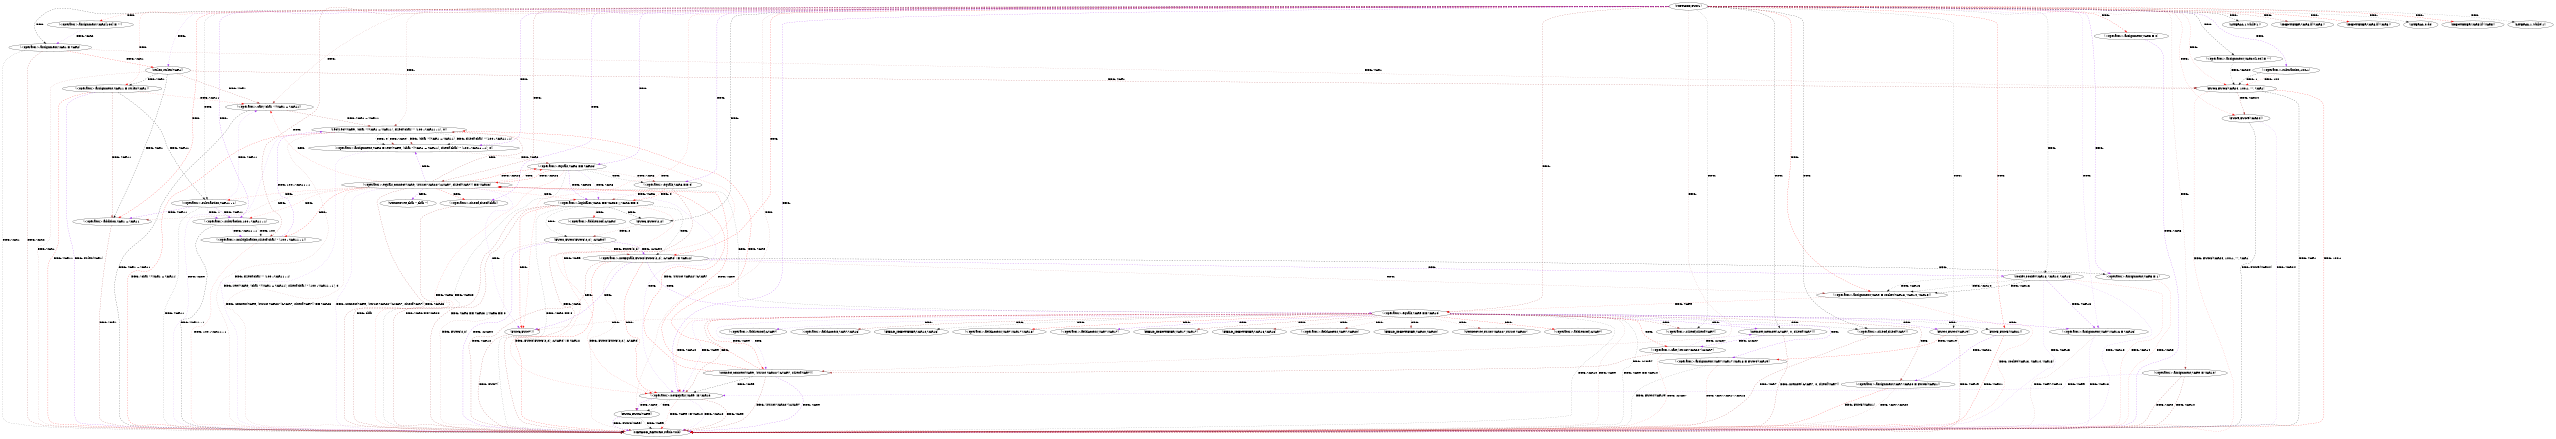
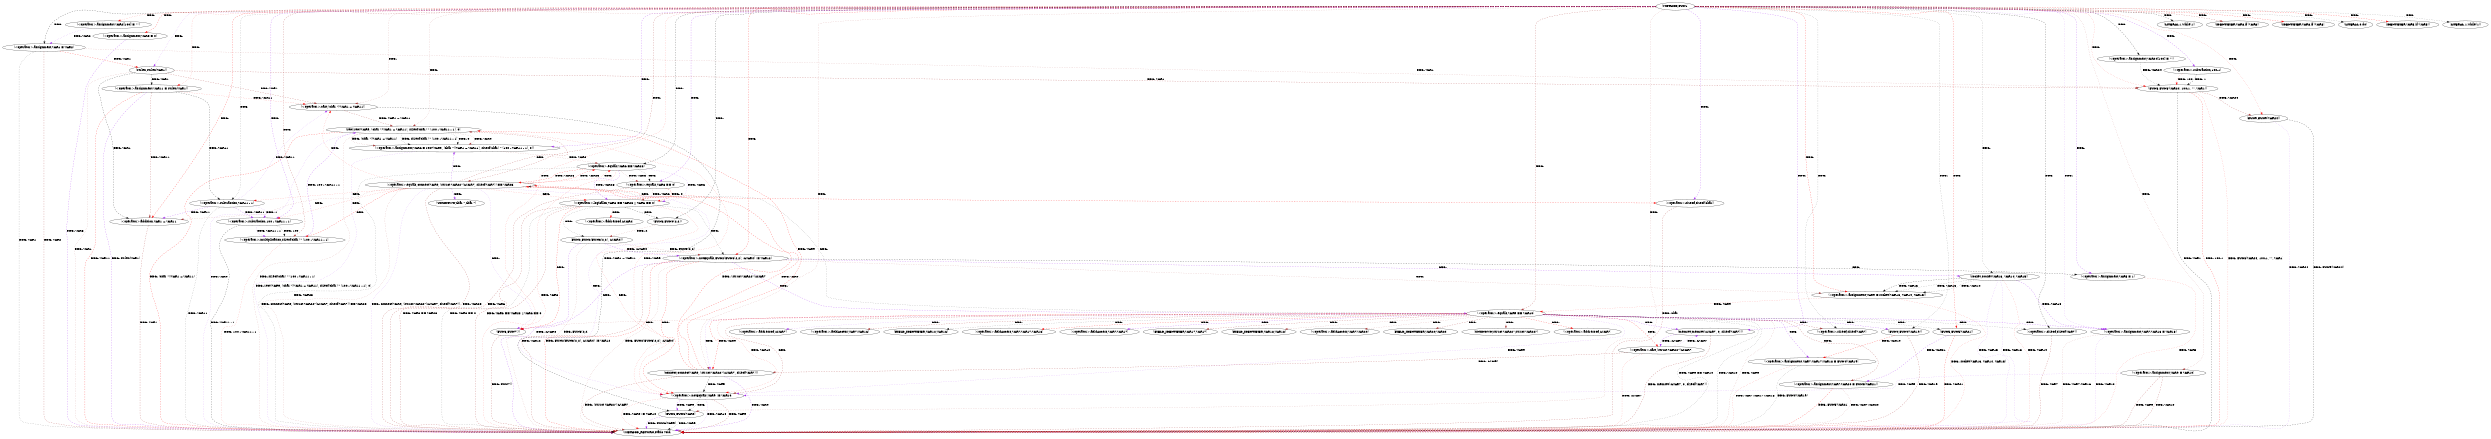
  digraph {
    edge [color=brown style=dashed]
    n1 [label="(METHOD,FUN1)"]
    n2 [label="(<operator>.assignment,VAR2[100] = \"\")"]
    n3 [label="(<operator>.assignment,VAR1 = VAR2)"]
    n4 [label="(LITERAL,1,while(1))"]
    n5 [label="(<operator>.assignment,VAR5 = 0)"]
    n6 [label="(<operator>.assignment,VAR9 = VAR10)"]
    n7 [label="(<operator>.assignment,VAR11 = strlen(VAR1))"]
    n8 [label="(strlen,strlen(VAR1))"]
    n9 [label="(<operator>.notEquals,FUN2(FUN3(2,2), &VAR4) != VAR12)"]
    n10 [label="(FUN3,FUN0(2,2))"]
    n11 [label="(<operator>.assignment,VAR5 = 1)"]
    n12 [label="(<operator>.assignment,VAR9 = socket(VAR13, VAR14, VAR15))"]
    n13 [label="(socket,socket(VAR13, VAR14, VAR15))"]
    n14 [label="(<operator>.equals,VAR9 == VAR10)"]
    n15 [label="(memset,memset(&VAR7, 0, sizeof(VAR7)))"]
    n16 [label="(<operator>.sizeOf,sizeof(VAR7))"]
    n17 [label="(<operator>.assignment,VAR7.VAR16 = VAR13)"]
    n18 [label="(FUN4,FUN4(VAR19))"]
    n19 [label="(FUN5,FUN5(VAR21))"]
    n20 [label="(<operator>.equals,connect(VAR9, (struct VAR22*)&VAR7, sizeof(VAR7)) == VAR23)"]
    n21 [label="(connect,connect(VAR9, (struct VAR22*)&VAR7, sizeof(VAR7)))"]
    n22 [label="(<operator>.sizeOf,sizeof(VAR7))"]
    n23 [label="(<operator>.assignment,VAR6 = recv(VAR9, (char *)(VAR1 + VAR11), sizeof(char) * (100 - VAR11 - 1), 0))"]
    n24 [label="(recv,recv(VAR9, (char *)(VAR1 + VAR11), sizeof(char) * (100 - VAR11 - 1), 0))"]
    n25 [label="(<operator>.cast,(char *)(VAR1 + VAR11))"]
    n26 [label="(<operator>.addition,VAR1 + VAR11)"]
    n27 [label="(<operator>.multiplication,sizeof(char) * (100 - VAR11 - 1))"]
    n28 [label="(<operator>.sizeOf,sizeof(char))"]
    n29 [label="(<operator>.subtraction,100 - VAR11 - 1)"]
    n30 [label="(<operator>.subtraction,VAR11 - 1)"]
    n31 [label="(<operator>.equals,VAR6 == VAR23)"]
    n32 [label="(<operator>.equals,VAR6 == 0)"]
    n33 [label="(IDENTIFIER,VAR8,if (VAR8))"]
    n34 [label="(IDENTIFIER,VAR8,if (VAR8))"]
    n35 [label="(LITERAL,0,do)"]
    n36 [label="(<operator>.notEquals,VAR9 != VAR10)"]
    n37 [label="(FUN6,FUN6(VAR9))"]
    n38 [label="(IDENTIFIER,VAR5,if (VAR5))"]
    n39 [label="(FUN6,FUN7())"]
    n40 [label="(LITERAL,1,while(1))"]
    n41 [label="(<operator>.assignment,VAR24[100] = \"\")"]
    n42 [label="(FUN8,FUN8(VAR24, 100-1, \"\", VAR1))"]
    n43 [label="(<operator>.subtraction,100-1)"]
    n44 [label="(FUN9,FUN9(VAR24))"]
    n45 [label="(METHOD_RETURN,static void)"]
    n46 [label="(FUN2,FUN2(FUN3(2,2), &VAR4))"]
    n47 [label="(<operator>.assignment,VAR7.VAR17.VAR18 = FUN4(VAR19))"]
    n48 [label="(<operator>.assignment,VAR7.VAR20 = FUN5(VAR21))"]
    n49 [label="(<operator>.cast,(struct VAR22*)&VAR7)"]
    n50 [label="(<operator>.addressOf,&VAR7)"]
    n51 [label="(<operator>.fieldAccess,VAR7.VAR16)"]
    n52 [label="(FIELD_IDENTIFIER,VAR12,VAR16)"]
    n53 [label="(<operator>.fieldAccess,VAR7.VAR17.VAR18)"]
    n54 [label="(<operator>.fieldAccess,VAR7.VAR17)"]
    n55 [label="(FIELD_IDENTIFIER,VAR17,VAR17)"]
    n56 [label="(FIELD_IDENTIFIER,VAR18,VAR18)"]
    n57 [label="(<operator>.fieldAccess,VAR7.VAR20)"]
    n58 [label="(FIELD_IDENTIFIER,VAR20,VAR20)"]
    n59 [label="(UNKNOWN,struct VAR22*,struct VAR22*)"]
    n60 [label="(<operator>.addressOf,&VAR7)"]
    n61 [label="(<operator>.logicalOr,VAR6 == VAR23 || VAR6 == 0)"]
    n62 [label="(UNKNOWN,char *,char *)"]
    n63 [label="(<operator>.addressOf,&VAR4)"]
    n1 -> n2 [color=red label="DDG: " style=dotted]
    n1 -> n3 [color=black label="DDG: "]
    n1 -> n4 [color=black label="DDG: "]
    n1 -> n5 [color=red label="DDG: "]
    n1 -> n6 [label="DDG: " style=dotted]
    n1 -> n7 [color=red label="DDG: " style=dotted]
    n1 -> n8 [color=purple label="DDG: " style=dotted]
    n1 -> n9 [color=red label="DDG: "]
    n1 -> n10 [color=black label="DDG: "]
    n1 -> n11 [color=purple label="DDG: "]
    n1 -> n12 [color=red label="DDG: "]
    n1 -> n13 [color=black label="DDG: " style=dotted]
    n1 -> n14 [label="DDG: "]
-   n1 -> n15 [color=black label="DDG: "]
+   n1 -> n15 [color=purple label="DDG: "]
    n1 -> n16 [color=black label="DDG: " style=dotted]
    n1 -> n17 [color=purple label="DDG: " style=dotted]
    n1 -> n18 [color=black label="DDG: " style=dotted]
    n1 -> n19 [color=red label="DDG: "]
    n1 -> n20 [label="DDG: "]
    n1 -> n21 [label="DDG: " style=dotted]
    n1 -> n22 [color=black label="DDG: "]
    n1 -> n23 [color=purple label="DDG: "]
    n1 -> n24 [label="DDG: " style=dotted]
    n1 -> n25 [label="DDG: " style=dotted]
    n1 -> n26 [color=red label="DDG: "]
    n1 -> n27 [label="DDG: "]
    n1 -> n28 [color=purple label="DDG: "]
    n1 -> n29 [color=purple label="DDG: "]
    n1 -> n30 [color=black label="DDG: " style=dotted]
-   n1 -> n31 [color=purple label="DDG: "]
+   n1 -> n31 [color=black label="DDG: "]
    n1 -> n32 [color=purple label="DDG: "]
    n1 -> n33 [label="DDG: "]
    n1 -> n34 [color=red label="DDG: "]
    n1 -> n35 [color=black label="DDG: " style=dotted]
-   n1 -> n36 [color=purple label="DDG: "]
    n1 -> n37 [label="DDG: " style=dotted]
    n1 -> n38 [color=red label="DDG: "]
    n1 -> n39 [color=red label="DDG: " style=dotted]
    n1 -> n40 [color=black label="DDG: " style=dotted]
    n1 -> n41 [color=black label="DDG: "]
    n1 -> n42 [color=red label="DDG: " style=dotted]
    n1 -> n43 [color=purple label="DDG: "]
    n1 -> n44 [color=red label="DDG: " style=dotted]
    n2 -> n3 [color=purple label="DDG: VAR2" style=dotted]
    n3 -> n8 [color=red label="DDG: VAR1"]
    n3 -> n42 [label="DDG: VAR1" style=dotted]
    n3 -> n45 [color=black label="DDG: VAR1" style=dotted]
    n3 -> n45 [label="DDG: VAR2"]
    n5 -> n45 [color=purple label="DDG: VAR5"]
    n6 -> n36 [color=purple label="DDG: VAR9" style=dotted]
    n6 -> n45 [label="DDG: VAR10"]
    n6 -> n45 [label="DDG: VAR9"]
    n7 -> n25 [color=red label="DDG: VAR11" style=dotted]
    n7 -> n26 [label="DDG: VAR11"]
    n7 -> n30 [color=black label="DDG: VAR11"]
    n7 -> n45 [color=purple label="DDG: strlen(VAR1)"]
    n7 -> n45 [color=red label="DDG: VAR11"]
    n8 -> n7 [color=black label="DDG: VAR1"]
    n8 -> n25 [label="DDG: VAR1"]
    n8 -> n26 [color=black label="DDG: VAR1"]
    n8 -> n42 [label="DDG: VAR1"]
    n8 -> n45 [label="DDG: VAR1" style=dotted]
    n9 -> n11 [color=black label="CDG: "]
    n9 -> n12 [label="CDG: " style=dotted]
    n9 -> n13 [color=purple label="CDG: "]
    n9 -> n14 [color=purple label="CDG: "]
    n9 -> n36 [color=red label="CDG: "]
    n9 -> n39 [color=purple label="CDG: "]
    n9 -> n45 [label="DDG: VAR12"]
    n9 -> n45 [color=red label="DDG: FUN2(FUN3(2,2), &VAR4) != VAR12"]
    n9 -> n45 [label="DDG: FUN2(FUN3(2,2), &VAR4)" style=dotted]
    n10 -> n46 [label="DDG: 2" style=dotted]
    n11 -> n45 [color=red label="DDG: VAR5" style=dotted]
    n12 -> n14 [color=red label="DDG: VAR9" style=dotted]
    n12 -> n45 [color=red label="DDG: socket(VAR13, VAR14, VAR15)" style=dotted]
    n13 -> n12 [color=black label="DDG: VAR13" style=dotted]
    n13 -> n12 [color=black label="DDG: VAR14" style=dotted]
    n13 -> n12 [color=black label="DDG: VAR15"]
    n13 -> n17 [color=purple label="DDG: VAR13"]
    n13 -> n45 [color=red label="DDG: VAR14" style=dotted]
    n13 -> n45 [color=purple label="DDG: VAR15" style=dotted]
    n13 -> n45 [color=purple label="DDG: VAR13" style=dotted]
    n14 -> n15 [color=purple label="CDG: "]
    n14 -> n16 [label="CDG: "]
    n14 -> n17 [color=purple label="CDG: "]
    n14 -> n18 [color=purple label="CDG: "]
    n14 -> n19 [color=black label="CDG: " style=dotted]
    n14 -> n20 [color=black label="CDG: " style=dotted]
    n14 -> n21 [color=red label="DDG: VAR9"]
    n14 -> n21 [color=purple label="CDG: " style=dotted]
    n14 -> n22 [color=black label="CDG: " style=dotted]
    n14 -> n36 [color=purple label="DDG: VAR9" style=dotted]
    n14 -> n36 [color=red label="DDG: VAR10" style=dotted]
    n14 -> n36 [label="CDG: "]
    n14 -> n39 [label="CDG: " style=dotted]
    n14 -> n45 [label="DDG: VAR9" style=dotted]
    n14 -> n45 [color=black label="DDG: VAR9 == VAR10" style=dotted]
    n14 -> n45 [color=black label="DDG: VAR10" style=dotted]
    n14 -> n47 [color=purple label="CDG: "]
    n14 -> n48 [label="CDG: "]
    n14 -> n49 [color=red label="CDG: "]
    n14 -> n50 [color=purple label="CDG: " style=dotted]
    n14 -> n51 [label="CDG: "]
    n14 -> n52 [color=black label="CDG: " style=dotted]
    n14 -> n53 [color=red label="CDG: "]
    n14 -> n54 [color=purple label="CDG: "]
    n14 -> n55 [label="CDG: "]
    n14 -> n56 [label="CDG: " style=dotted]
    n14 -> n57 [label="CDG: " style=dotted]
    n14 -> n58 [label="CDG: "]
    n14 -> n59 [label="CDG: " style=dotted]
    n14 -> n60 [color=red label="CDG: "]
    n15 -> n45 [label="DDG: memset(&VAR7, 0, sizeof(VAR7))"]
    n15 -> n49 [color=purple label="DDG: &VAR7"]
    n17 -> n45 [color=purple label="DDG: VAR13" style=dotted]
    n17 -> n45 [label="DDG: VAR7.VAR16" style=dotted]
    n18 -> n45 [label="DDG: VAR19"]
    n18 -> n47 [color=red label="DDG: VAR19"]
    n19 -> n45 [color=red label="DDG: VAR21"]
    n19 -> n48 [color=purple label="DDG: VAR21"]
    n20 -> n23 [color=purple label="CDG: "]
    n20 -> n24 [label="CDG: "]
    n20 -> n25 [color=red label="CDG: " style=dotted]
    n20 -> n26 [label="CDG: " style=dotted]
    n20 -> n27 [color=red label="CDG: "]
    n20 -> n28 [color=red label="CDG: "]
    n20 -> n29 [color=red label="CDG: " style=dotted]
    n20 -> n30 [color=red label="CDG: " style=dotted]
    n20 -> n31 [color=red label="DDG: VAR23"]
    n20 -> n31 [color=red label="CDG: " style=dotted]
    n20 -> n36 [color=purple label="CDG: " style=dotted]
    n20 -> n39 [color=purple label="CDG: " style=dotted]
    n20 -> n45 [label="DDG: connect(VAR9, (struct VAR22*)&VAR7, sizeof(VAR7)) == VAR23" style=dotted]
    n20 -> n45 [color=purple label="DDG: connect(VAR9, (struct VAR22*)&VAR7, sizeof(VAR7))" style=dotted]
    n20 -> n45 [label="DDG: VAR23"]
    n20 -> n61 [color=red label="CDG: " style=dotted]
    n20 -> n62 [color=purple label="CDG: "]
    n21 -> n20 [color=red label="DDG: VAR9"]
    n21 -> n20 [color=red label="DDG: (struct VAR22*)&VAR7"]
    n21 -> n24 [color=red label="DDG: VAR9"]
    n21 -> n36 [color=black label="DDG: VAR9"]
    n21 -> n45 [color=purple label="DDG: VAR9"]
    n21 -> n45 [label="DDG: (struct VAR22*)&VAR7"]
    n22 -> n45 [label="DDG: VAR7"]
    n23 -> n31 [label="DDG: VAR6" style=dotted]
    n23 -> n45 [color=purple label="DDG: recv(VAR9, (char *)(VAR1 + VAR11), sizeof(char) * (100 - VAR11 - 1), 0)" style=dotted]
    n24 -> n23 [label="DDG: VAR9" style=dotted]
    n24 -> n23 [label="DDG: (char *)(VAR1 + VAR11)" style=dotted]
    n24 -> n23 [color=black label="DDG: sizeof(char) * (100 - VAR11 - 1)" style=dotted]
    n24 -> n23 [color=black label="DDG: 0" style=dotted]
    n24 -> n36 [color=red label="DDG: VAR9" style=dotted]
    n24 -> n45 [color=red label="DDG: (char *)(VAR1 + VAR11)"]
    n24 -> n45 [color=purple label="DDG: VAR9" style=dotted]
    n24 -> n45 [label="DDG: sizeof(char) * (100 - VAR11 - 1)" style=dotted]
    n25 -> n24 [label="DDG: VAR1 + VAR11"]
-   n25 -> n45 [color=black label="DDG: VAR1 + VAR11"]
+   n25 -> n37 [color=black label="DDG: VAR1 + VAR11"]
    n26 -> n45 [label="DDG: VAR1"]
    n27 -> n24 [color=purple label="DDG: 100 - VAR11 - 1"]
    n27 -> n45 [color=red label="DDG: 100 - VAR11 - 1" style=dotted]
    n28 -> n45 [label="DDG: char"]
    n29 -> n27 [color=black label="DDG: 100" style=dotted]
    n29 -> n27 [color=purple label="DDG: VAR11 - 1" style=dotted]
    n29 -> n45 [color=black label="DDG: VAR11 - 1"]
    n30 -> n25 [color=purple label="DDG: VAR11" style=dotted]
    n30 -> n26 [color=purple label="DDG: VAR11"]
    n30 -> n29 [color=purple label="DDG: VAR11"]
    n30 -> n29 [color=purple label="DDG: 1" style=dotted]
    n30 -> n45 [color=black label="DDG: VAR11" style=dotted]
    n31 -> n20 [color=red label="DDG: VAR23"]
    n31 -> n32 [label="DDG: VAR6" style=dotted]
    n31 -> n32 [color=black label="CDG: " style=dotted]
    n31 -> n45 [color=black label="DDG: VAR23" style=dotted]
    n31 -> n45 [color=red label="DDG: VAR6" style=dotted]
    n31 -> n61 [color=purple label="DDG: VAR6" style=dotted]
    n31 -> n61 [color=purple label="DDG: VAR23"]
    n32 -> n45 [label="DDG: VAR6"]
    n32 -> n61 [label="DDG: VAR6" style=dotted]
    n32 -> n61 [color=red label="DDG: 0"]
    n36 -> n37 [color=purple label="DDG: VAR9"]
    n36 -> n37 [color=black label="CDG: " style=dotted]
    n36 -> n45 [color=red label="DDG: VAR9 != VAR10" style=dotted]
    n36 -> n45 [color=purple label="DDG: VAR10" style=dotted]
    n36 -> n45 [label="DDG: VAR9"]
    n37 -> n45 [color=purple label="DDG: FUN6(VAR9)"]
    n37 -> n45 [color=black label="DDG: VAR9" style=dotted]
    n39 -> n45 [label="DDG: FUN7()"]
    n41 -> n42 [color=black label="DDG: VAR24" style=dotted]
    n42 -> n44 [label="DDG: VAR24"]
    n42 -> n45 [color=red label="DDG: 100-1"]
    n42 -> n45 [color=red label="DDG: FUN8(VAR24, 100-1, \"\", VAR1)" style=dotted]
    n42 -> n45 [color=black label="DDG: VAR1"]
    n43 -> n42 [color=red label="DDG: 100" style=dotted]
    n43 -> n42 [color=black label="DDG: 1"]
    n44 -> n45 [color=black label="DDG: FUN9(VAR24)"]
    n44 -> n45 [color=purple label="DDG: VAR24" style=dotted]
    n46 -> n9 [label="DDG: FUN3(2,2)" style=dotted]
    n46 -> n9 [color=purple label="DDG: &VAR4"]
    n46 -> n45 [color=purple label="DDG: &VAR4"]
    n46 -> n45 [label="DDG: FUN3(2,2)" style=dotted]
    n47 -> n45 [color=black label="DDG: FUN4(VAR19)" style=dotted]
    n47 -> n45 [color=red label="DDG: VAR7.VAR17.VAR18" style=dotted]
    n48 -> n45 [color=red label="DDG: FUN5(VAR21)"]
    n48 -> n45 [label="DDG: VAR7.VAR20" style=dotted]
    n49 -> n15 [color=purple label="DDG: &VAR7" style=dotted]
    n49 -> n21 [label="DDG: &VAR7"]
    n49 -> n45 [color=red label="DDG: &VAR7" style=dotted]
    n61 -> n9 [color=black label="CDG: " style=dotted]
    n61 -> n10 [color=black label="CDG: "]
    n61 -> n36 [color=red label="CDG: " style=dotted]
    n61 -> n39 [color=red label="CDG: "]
    n61 -> n45 [label="DDG: VAR6 == VAR23 || VAR6 == 0"]
    n61 -> n45 [label="DDG: VAR6 == VAR23"]
    n61 -> n45 [color=black label="DDG: VAR6 == 0" style=dotted]
    n61 -> n46 [color=black label="CDG: " style=dotted]
    n61 -> n63 [color=red label="CDG: " style=dotted]
  }
